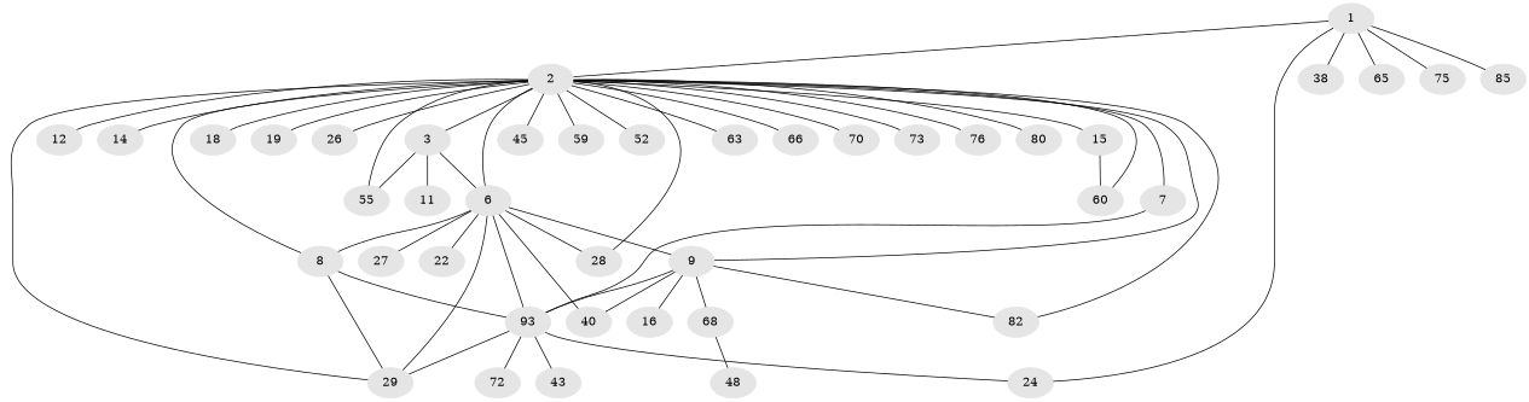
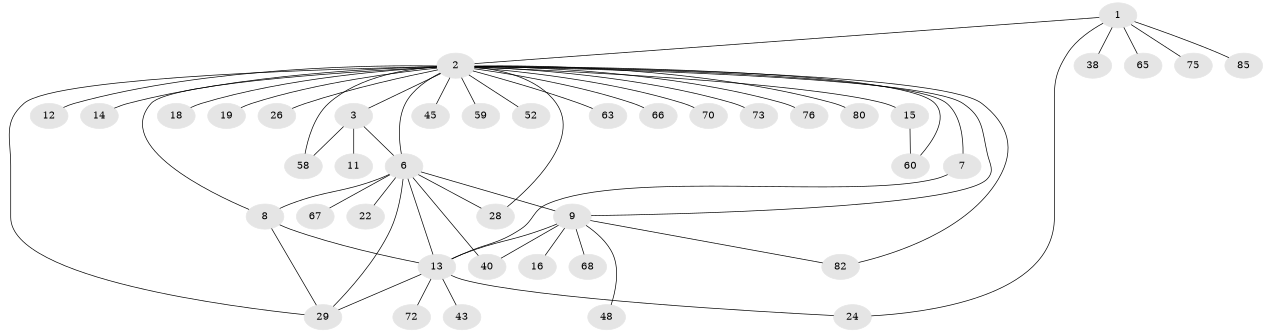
  graph {
    node [color=gray90 style=filled]
    1 [super="+31"]
    2 [super="+4+23+20"]
    24 [super="+57"]
    38
    65
    75
    85
    60
    3 [super="+5+50+84"]
    6 [super="+30+21+25+44+46+55+82+51+40"]
    7
    8
    9
    12
    14 [super="+33"]
    15 [super="+71"]
    18
    19 [super="+32"]
    26
    28
    29 [super="+36"]
    n22 [label=82 super="+53"]
    45 [super="+62"]
    n24 [label=59]
    52
-   58 [super="+64" label=55]
+   58 [super="+64"]
    63
    66
    70
    73
    76
    80
    11
    n34 [label=40]
-   13 [super="+34" label=93]
+   13 [super="+34"]
    22
-   27
+   27 [label=67]
    16
    48
    68
    43
    72
    1 -- 2
    1 -- 24
    1 -- 38
    1 -- 65
    1 -- 75
    1 -- 85
    2 -- 60
    2 -- 3 [weight=2]
    2 -- 6 [weight=4]
    2 -- 7
    2 -- 8
    2 -- 9
    2 -- 12
    2 -- 14
    2 -- 15
    2 -- 18
    2 -- 19
    2 -- 26
    2 -- 28
    2 -- 29
    2 -- n22
    2 -- 45
    2 -- n24
    2 -- 52
    2 -- 58
    2 -- 63
    2 -- 66
    2 -- 70
    2 -- 73
    2 -- 76
    2 -- 80
    3 -- 6
    3 -- 58
    3 -- 11
    6 -- 8 [weight=2]
    6 -- 9
    6 -- 28
    6 -- 29
    6 -- n34 [weight=2]
    6 -- 13 [weight=3]
    6 -- 22
    6 -- 27
    7 -- 13
    8 -- 29
    8 -- 13
    9 -- n22
    9 -- n34
    9 -- 13 [weight=2]
    9 -- 16
-   68 -- 48
+   9 -- 48
    9 -- 68
    15 -- 60
    13 -- 24
    13 -- 29
    13 -- 43
    13 -- 72
  }
